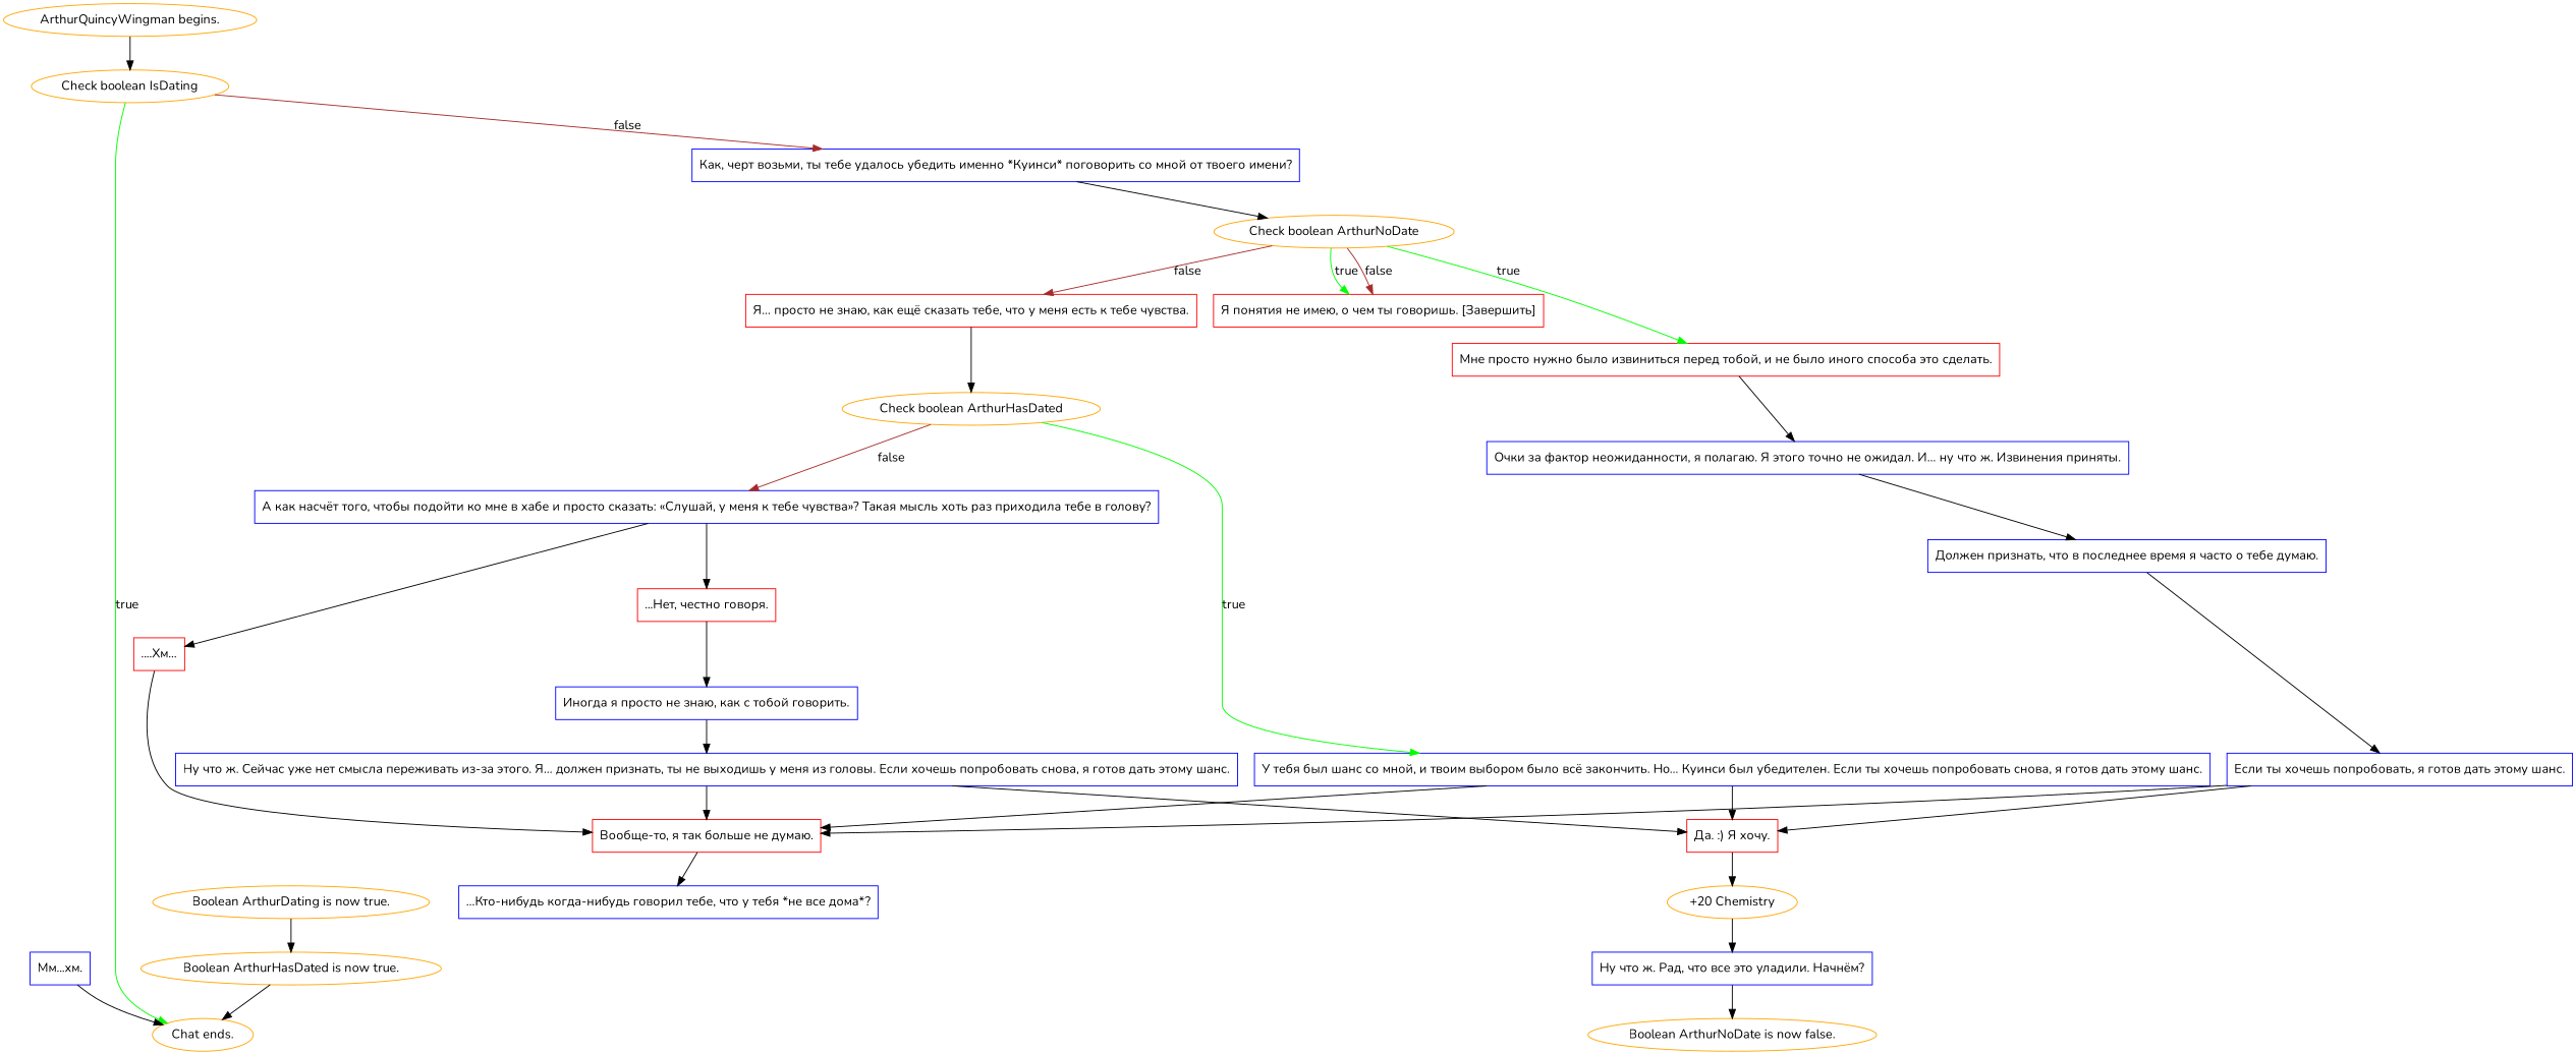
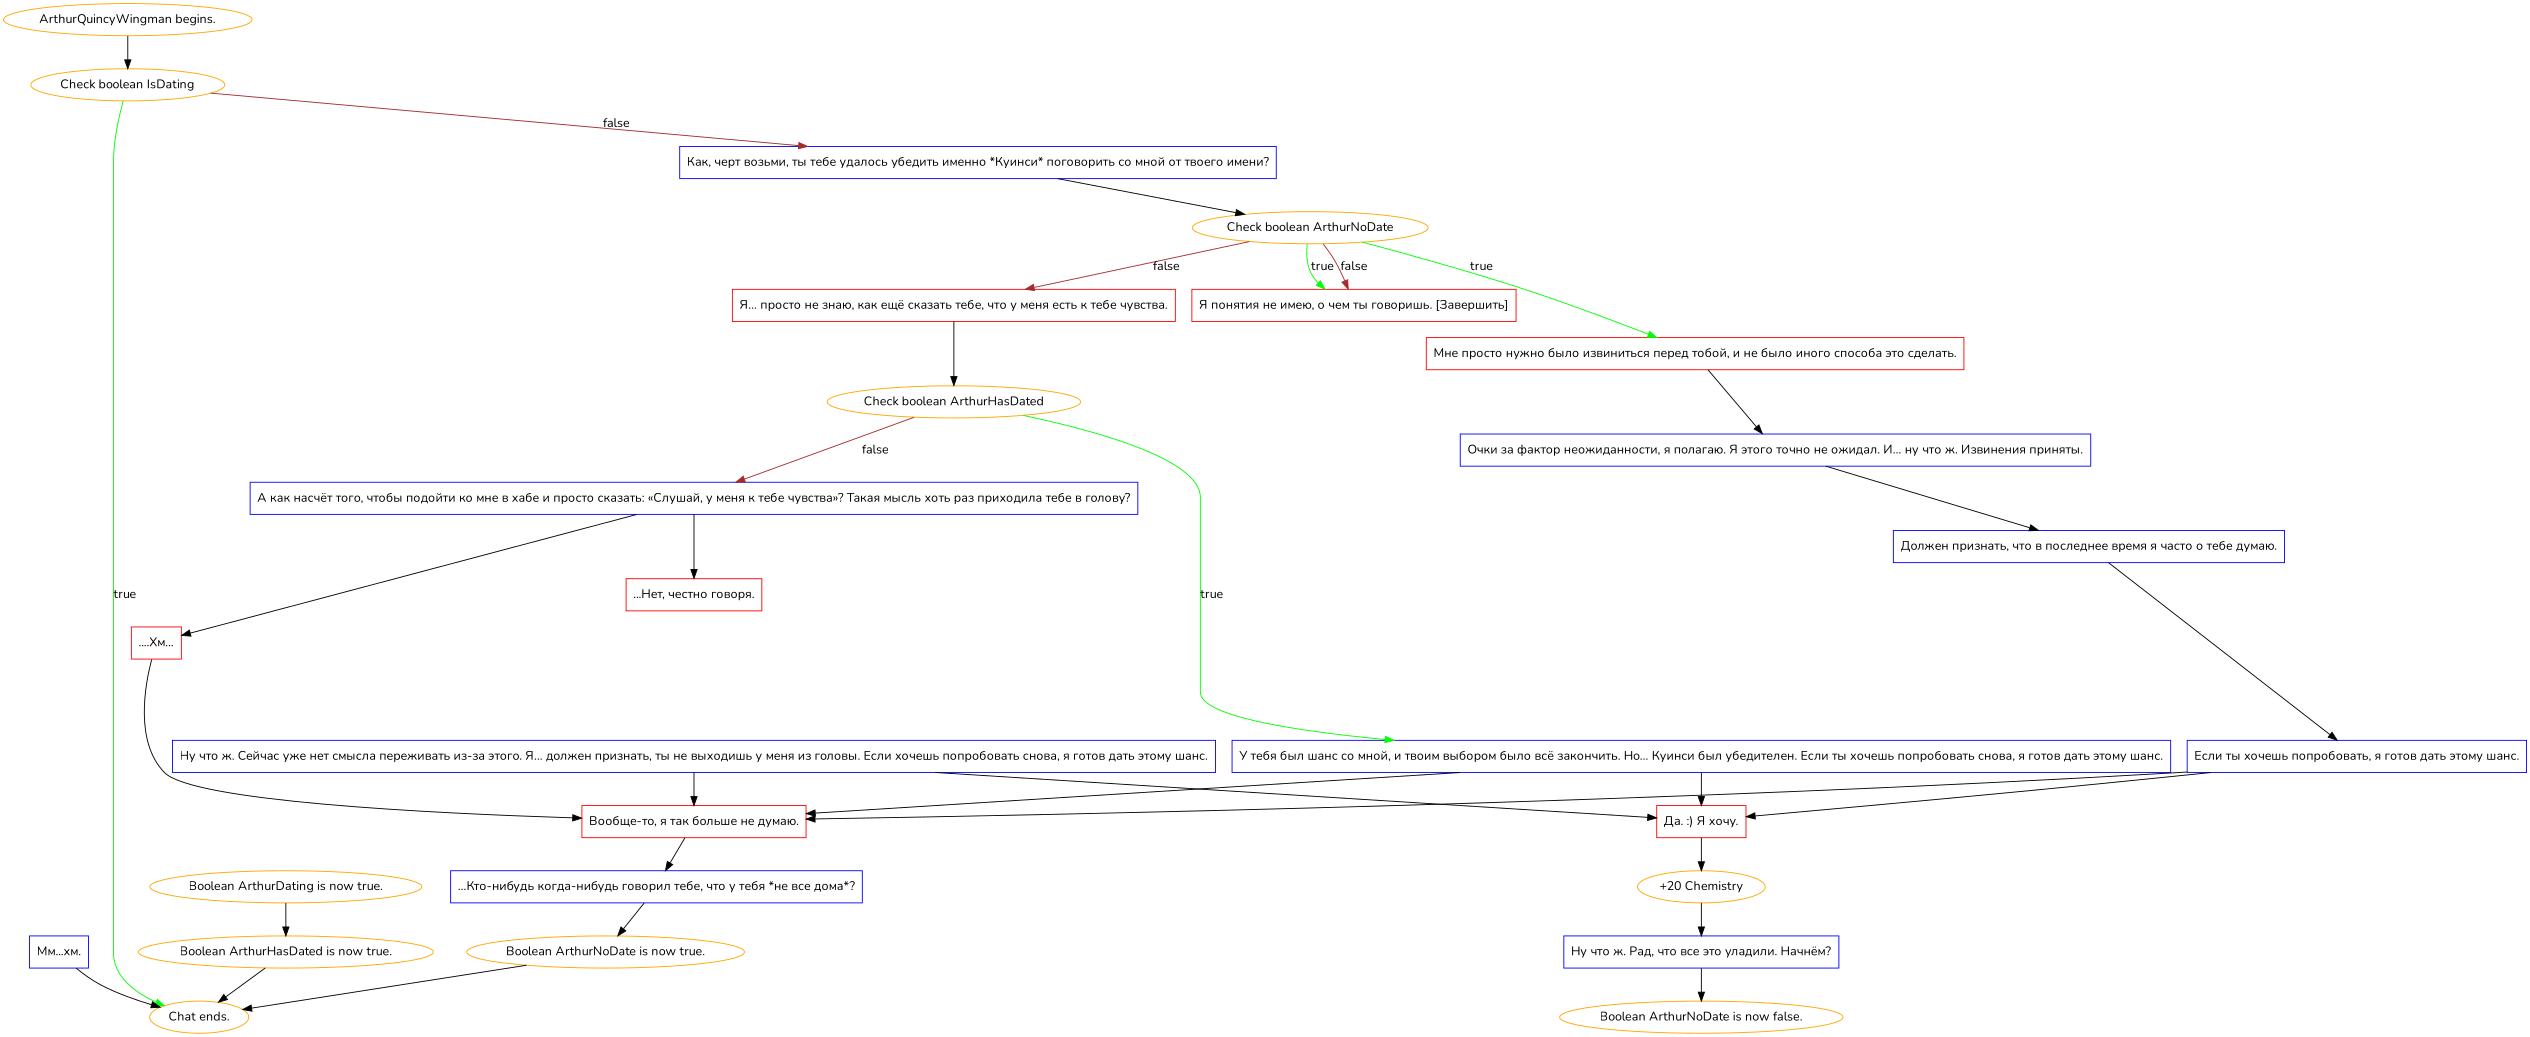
  digraph {
    fontname=Nunito
    node [color=blue fontname=Nunito shape=box]
    edge [fontname=Nunito]
    "ArthurQuincyWingman begins." [color=orange shape=""]
    n2 [color=orange label="Check boolean IsDating" shape=""]
    "Chat ends." [color=orange shape=""]
    n4 [label="Как, черт возьми, ты тебе удалось убедить именно *Куинси* поговорить со мной от твоего имени?"]
    n5 [color=orange label="Check boolean ArthurNoDate" shape=""]
    n6 [color=red label="Мне просто нужно было извиниться перед тобой, и не было иного способа это сделать."]
    n7 [color=red label="Я понятия не имею, о чем ты говоришь. [Завершить]"]
    n8 [color=red label="Я… просто не знаю, как ещё сказать тебе, что у меня есть к тебе чувства."]
    n9 [label="Очки за фактор неожиданности, я полагаю. Я этого точно не ожидал. И… ну что ж. Извинения приняты."]
    n10 [color=orange label="Check boolean ArthurHasDated" shape=""]
    n11 [label="Должен признать, что в последнее время я часто о тебе думаю."]
    n12 [label="Мм...хм."]
    n13 [label="У тебя был шанс со мной, и твоим выбором было всё закончить. Но… Куинси был убедителен. Если ты хочешь попробовать снова, я готов дать этому шанс."]
    n14 [label="А как насчёт того, чтобы подойти ко мне в хабе и просто сказать: «Слушай, у меня к тебе чувства»? Такая мысль хоть раз приходила тебе в голову?"]
    n15 [label="Если ты хочешь попробовать, я готов дать этому шанс."]
    n16 [color=red label="Да. :) Я хочу."]
    n17 [color=red label="Вообще-то, я так больше не думаю."]
    n18 [color=red label="...Нет, честно говоря."]
    n19 [color=red label="....Хм..."]
    n20 [color=orange label="+20 Chemistry" shape=""]
    n21 [label="…Кто-нибудь когда-нибудь говорил тебе, что у тебя *не все дома*?"]
-   n22 [label="Иногда я просто не знаю, как с тобой говорить."]
    n23 [label="Ну что ж. Рад, что все это уладили. Начнём?"]
+   n24 [color=orange label="Boolean ArthurNoDate is now true." shape=""]
    n25 [label="Ну что ж. Сейчас уже нет смысла переживать из-за этого. Я… должен признать, ты не выходишь у меня из головы. Если хочешь попробовать снова, я готов дать этому шанс."]
    n26 [color=orange label="Boolean ArthurNoDate is now false." shape=""]
    n27 [color=orange label="Boolean ArthurDating is now true." shape=""]
    n28 [color=orange label="Boolean ArthurHasDated is now true." shape=""]
    "ArthurQuincyWingman begins." -> n2
    n2 -> "Chat ends." [color=green label=true]
    n2 -> n4 [color=brown label=false]
    n4 -> n5
    n5 -> n6 [color=green label=true]
    n5 -> n7 [color=green label=true]
    n5 -> n7 [color=brown label=false]
    n5 -> n8 [color=brown label=false]
    n6 -> n9
    n8 -> n10
    n9 -> n11
    n10 -> n13 [color=green label=true]
    n10 -> n14 [color=brown label=false]
    n11 -> n15
    n12 -> "Chat ends."
    n13 -> n16
    n13 -> n17
    n14 -> n18
    n14 -> n19
    n15 -> n16
    n15 -> n17
    n16 -> n20
    n17 -> n21
-   n18 -> n22
    n19 -> n17
    n20 -> n23
-   n22 -> n25
+   n21 -> n24
    n23 -> n26
+   n24 -> "Chat ends."
    n25 -> n16
    n25 -> n17
    n27 -> n28
    n28 -> "Chat ends."
  }
